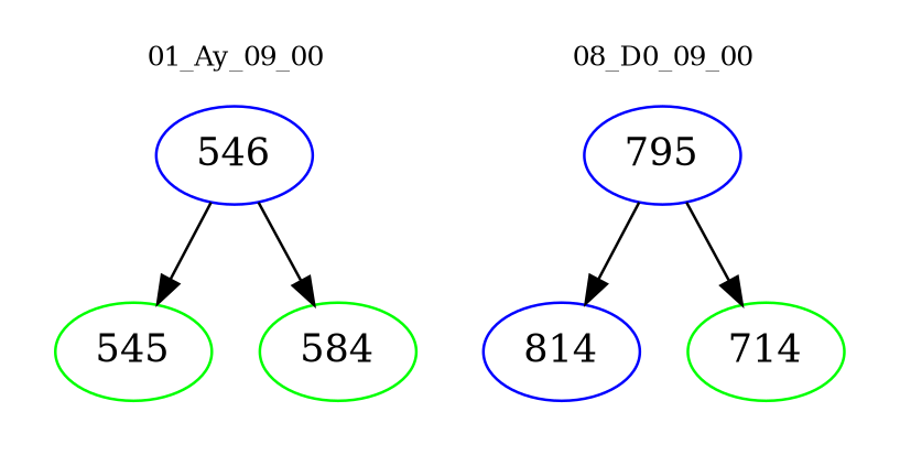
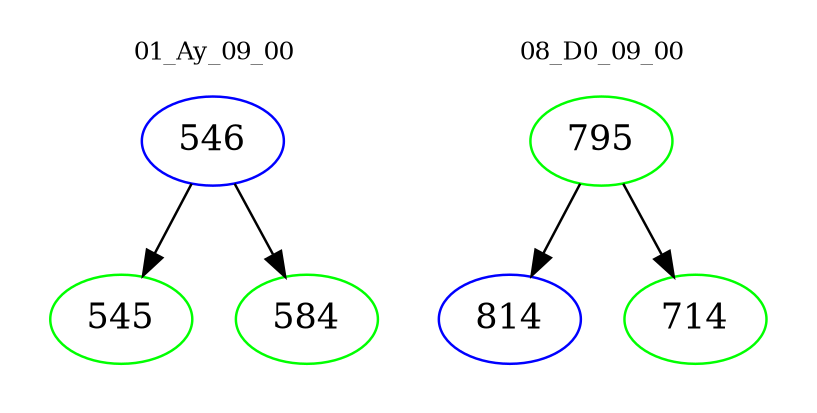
  digraph {
    node [color=blue]
    edge [color=black]
    n1 [label=546]
    n2 [color=green label=545]
    n3 [color=green label=584]
-   n4 [label=795]
+   n4 [color=green label=795]
    n5 [label=814]
    n6 [color=green label=714]
    subgraph cluster_1 {
      color=white
      fontsize=10
      label="01_Ay_09_00"
      n1
      n2
      n3
    }
    subgraph cluster_2 {
      color=white
      fontsize=10
      label="08_D0_09_00"
      n4
      n5
      n6
    }
    n1 -> n2
    n1 -> n3
    n4 -> n5
    n4 -> n6
  }
